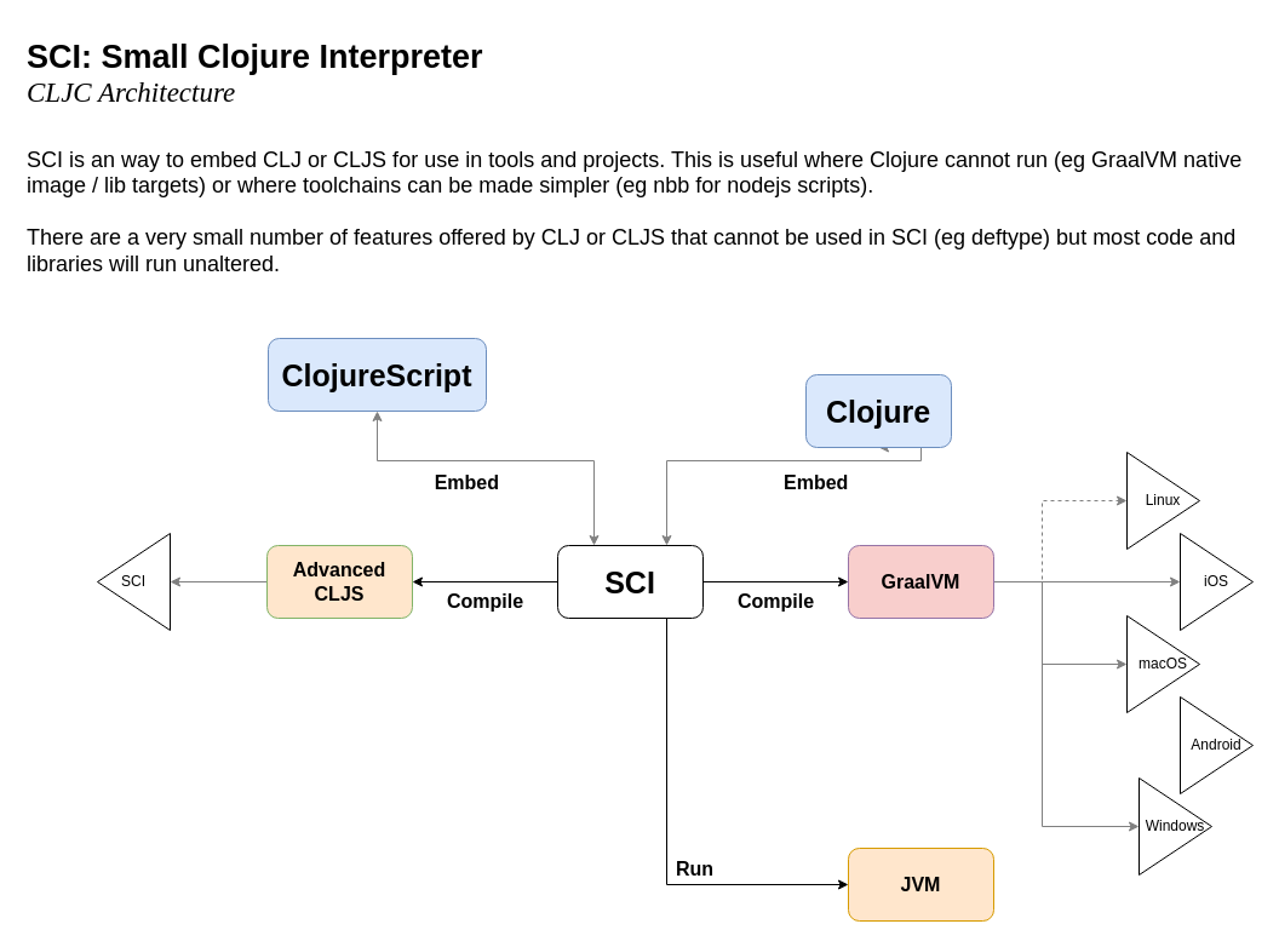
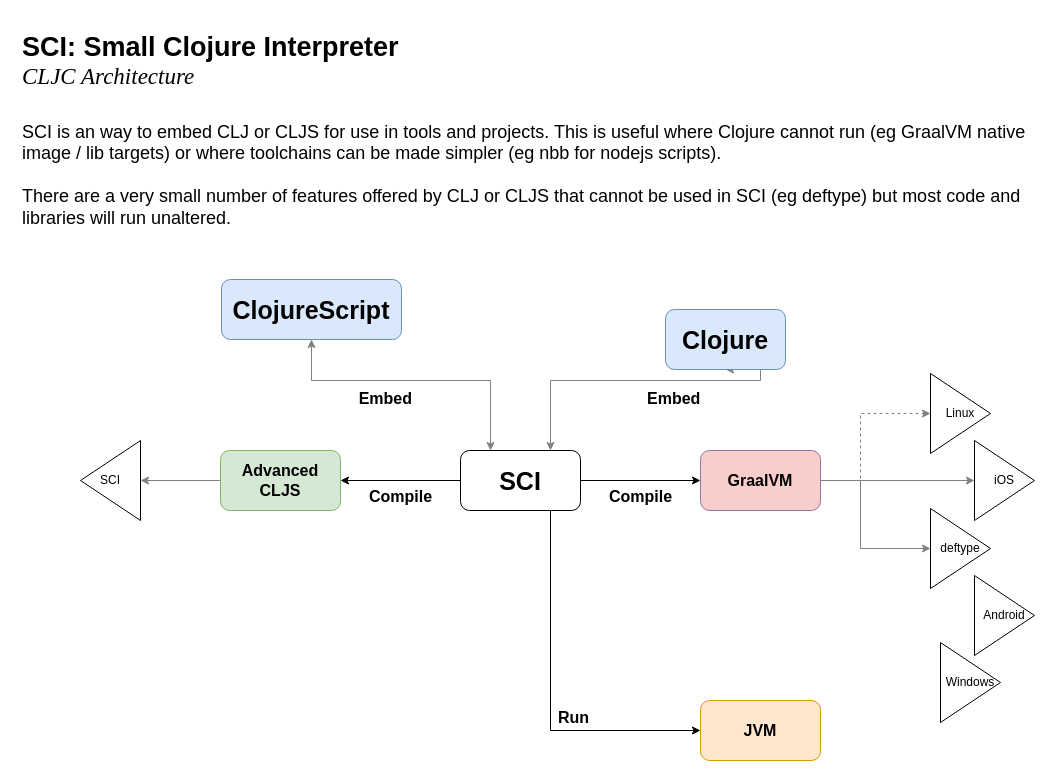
  <mxCell id="0" />
  <mxCell id="1" parent="0" />
  <mxCell id="2" value="&lt;p class=&quot;f4 my-3&quot; style=&quot;font-size: 23px;&quot;&gt;&lt;b style=&quot;font-size: 27px;&quot;&gt;SCI: Small Clojure Interpreter&lt;/b&gt;&lt;br style=&quot;font-size: 27px;&quot;&gt;      &lt;font style=&quot;font-size: 23px;&quot; face=&quot;Georgia&quot;&gt;&lt;i&gt;CLJC Architecture&lt;/i&gt;&lt;/font&gt;&lt;br style=&quot;font-size: 27px;&quot;&gt;    &lt;/p&gt;" style="text;html=1;strokeColor=none;fillColor=none;align=left;verticalAlign=middle;whiteSpace=wrap;rounded=0;fontSize=27;" parent="1" vertex="1"><mxGeometry x="20" y="20" width="460" height="80" as="geometry" /></mxCell>
  <mxCell id="3" value="JVM" style="rounded=1;whiteSpace=wrap;html=1;fillColor=#ffe6cc;strokeColor=#d79b00;fontSize=16;fontStyle=1" parent="1" vertex="1"><mxGeometry x="700" y="700" width="120" height="60" as="geometry" /></mxCell>
  <mxCell id="4" value="Compile" style="edgeStyle=orthogonalEdgeStyle;rounded=0;orthogonalLoop=1;jettySize=auto;html=1;entryX=1;entryY=0.5;entryDx=0;entryDy=0;exitX=0;exitY=0.5;exitDx=0;exitDy=0;verticalAlign=top;fontStyle=1;fontSize=16;" parent="1" source="7" target="14" edge="1"><mxGeometry relative="1" as="geometry" /></mxCell>
  <mxCell id="5" value="Compile" style="edgeStyle=orthogonalEdgeStyle;rounded=0;orthogonalLoop=1;jettySize=auto;html=1;verticalAlign=top;fontStyle=1;fontSize=16;" parent="1" source="7" target="12" edge="1"><mxGeometry relative="1" as="geometry" /></mxCell>
  <mxCell id="6" value="Run" style="edgeStyle=orthogonalEdgeStyle;rounded=0;orthogonalLoop=1;jettySize=auto;html=1;verticalAlign=top;align=left;fontSize=16;fontStyle=1;spacing=8;entryX=0;entryY=0.5;entryDx=0;entryDy=0;" parent="1" target="3" edge="1"><mxGeometry relative="1" as="geometry"><mxPoint x="550" y="510" as="sourcePoint" /><Array as="points"><mxPoint x="550" y="730" /></Array></mxGeometry></mxCell>
  <mxCell id="7" value="SCI" style="rounded=1;whiteSpace=wrap;html=1;fontSize=25;fontStyle=1" parent="1" vertex="1"><mxGeometry x="460" y="450" width="120" height="60" as="geometry" /></mxCell>
  <mxCell id="8" style="edgeStyle=orthogonalEdgeStyle;rounded=0;orthogonalLoop=1;jettySize=auto;html=1;fontFamily=Helvetica;fontSize=12;fontColor=#000000;startArrow=none;startFill=0;strokeColor=#808080;entryX=0;entryY=0.5;entryDx=0;entryDy=0;dashed=1;" parent="1" source="12" target="19" edge="1"><mxGeometry relative="1" as="geometry"><mxPoint x="880" y="450" as="targetPoint" /><Array as="points"><mxPoint x="860" y="480" /><mxPoint x="860" y="413" /></Array></mxGeometry></mxCell>
  <mxCell id="9" style="edgeStyle=orthogonalEdgeStyle;rounded=0;orthogonalLoop=1;jettySize=auto;html=1;entryX=0;entryY=0.5;entryDx=0;entryDy=0;fontFamily=Helvetica;fontSize=12;fontColor=#000000;startArrow=none;startFill=0;strokeColor=#808080;" parent="1" source="12" target="20" edge="1"><mxGeometry relative="1" as="geometry" /></mxCell>
  <mxCell id="10" style="edgeStyle=orthogonalEdgeStyle;rounded=0;orthogonalLoop=1;jettySize=auto;html=1;fontFamily=Helvetica;fontSize=12;fontColor=#000000;startArrow=none;startFill=0;strokeColor=#808080;entryX=0;entryY=0.5;entryDx=0;entryDy=0;" parent="1" source="12" target="21" edge="1"><mxGeometry relative="1" as="geometry"><mxPoint x="930" y="539" as="targetPoint" /><Array as="points"><mxPoint x="860" y="480" /><mxPoint x="860" y="548" /></Array></mxGeometry></mxCell>
- <mxCell id="11" style="edgeStyle=orthogonalEdgeStyle;rounded=0;orthogonalLoop=1;jettySize=auto;html=1;entryX=0;entryY=0.5;entryDx=0;entryDy=0;fontFamily=Helvetica;fontSize=12;fontColor=#000000;startArrow=none;startFill=0;strokeColor=#808080;" parent="1" source="12" target="22" edge="1"><mxGeometry relative="1" as="geometry"><Array as="points"><mxPoint x="860" y="480" /><mxPoint x="860" y="682" /></Array></mxGeometry></mxCell>
  <mxCell id="12" value="GraalVM" style="rounded=1;whiteSpace=wrap;html=1;fontSize=16;fillColor=#f8cecc;strokeColor=#9673a6;fontStyle=1;" parent="1" vertex="1"><mxGeometry x="700" y="450" width="120" height="60" as="geometry" /></mxCell>
  <mxCell id="13" style="edgeStyle=orthogonalEdgeStyle;rounded=0;orthogonalLoop=1;jettySize=auto;html=1;fontFamily=Helvetica;fontSize=18;fontColor=#000000;startArrow=none;startFill=0;strokeColor=#808080;" parent="1" source="14" target="24" edge="1"><mxGeometry relative="1" as="geometry" /></mxCell>
- <mxCell id="14" value="&lt;div style=&quot;font-size: 16px;&quot;&gt;Advanced &lt;br style=&quot;font-size: 16px;&quot;&gt;&lt;/div&gt;&lt;div style=&quot;font-size: 16px;&quot;&gt;CLJS&lt;/div&gt;" style="rounded=1;whiteSpace=wrap;html=1;fontSize=16;fillColor=#ffe6cc;strokeColor=#82b366;fontStyle=1;" parent="1" vertex="1"><mxGeometry x="220" y="450" width="120" height="60" as="geometry" /></mxCell>
+ <mxCell id="14" value="&lt;div style=&quot;font-size: 16px;&quot;&gt;Advanced &lt;br style=&quot;font-size: 16px;&quot;&gt;&lt;/div&gt;&lt;div style=&quot;font-size: 16px;&quot;&gt;CLJS&lt;/div&gt;" style="rounded=1;whiteSpace=wrap;html=1;fontSize=16;fillColor=#d5e8d4;strokeColor=#82b366;fontStyle=1" parent="1" vertex="1"><mxGeometry x="220" y="450" width="120" height="60" as="geometry" /></mxCell>
  <mxCell id="15" value="Embed" style="edgeStyle=orthogonalEdgeStyle;rounded=0;orthogonalLoop=1;jettySize=auto;html=1;entryX=0.75;entryY=0;entryDx=0;entryDy=0;fontFamily=Helvetica;fontSize=16;fontColor=#000000;strokeColor=#808080;startArrow=classic;startFill=1;align=left;fontStyle=1;spacing=4;exitX=0.5;exitY=1;exitDx=0;exitDy=0;verticalAlign=top;" parent="1" source="16" target="7" edge="1"><mxGeometry relative="1" as="geometry"><Array as="points"><mxPoint x="760" y="380" /><mxPoint x="550" y="380" /></Array></mxGeometry></mxCell>
  <mxCell id="16" value="Clojure" style="rounded=1;whiteSpace=wrap;html=1;fontSize=25;fontStyle=1;fillColor=#dae8fc;strokeColor=#6c8ebf;" parent="1" vertex="1"><mxGeometry x="665" y="309" width="120" height="60" as="geometry" /></mxCell>
  <mxCell id="17" value="&lt;div&gt;ClojureScript&lt;/div&gt;" style="rounded=1;whiteSpace=wrap;html=1;fontSize=25;fontStyle=1;fillColor=#dae8fc;strokeColor=#6c8ebf;" parent="1" vertex="1"><mxGeometry x="221" y="279" width="180" height="60" as="geometry" /></mxCell>
  <mxCell id="18" value="Embed" style="edgeStyle=orthogonalEdgeStyle;rounded=0;orthogonalLoop=1;jettySize=auto;html=1;fontFamily=Helvetica;fontSize=16;fontColor=#000000;strokeColor=#808080;startArrow=classic;startFill=1;align=right;fontStyle=1;spacing=4;exitX=0.25;exitY=0;exitDx=0;exitDy=0;verticalAlign=top;" parent="1" source="7" target="17" edge="1"><mxGeometry relative="1" as="geometry"><mxPoint x="540" y="439" as="sourcePoint" /><mxPoint x="530" y="460" as="targetPoint" /><Array as="points"><mxPoint x="490" y="380" /><mxPoint x="311" y="380" /></Array></mxGeometry></mxCell>
  <mxCell id="19" value="Linux" style="triangle;whiteSpace=wrap;html=1;fontFamily=Helvetica;fontSize=12;fontColor=#000000;" parent="1" vertex="1"><mxGeometry x="930" y="373" width="60" height="80" as="geometry" /></mxCell>
  <mxCell id="20" value="iOS" style="triangle;whiteSpace=wrap;html=1;fontFamily=Helvetica;fontSize=12;fontColor=#000000;" parent="1" vertex="1"><mxGeometry x="974" y="440" width="60" height="80" as="geometry" /></mxCell>
- <mxCell id="21" value="macOS" style="triangle;whiteSpace=wrap;html=1;fontFamily=Helvetica;fontSize=12;fontColor=#000000;" parent="1" vertex="1"><mxGeometry x="930" y="508" width="60" height="80" as="geometry" /></mxCell>
+ <mxCell id="21" value="deftype" style="triangle;whiteSpace=wrap;html=1;fontFamily=Helvetica;fontSize=12;fontColor=#000000;" parent="1" vertex="1"><mxGeometry x="930" y="508" width="60" height="80" as="geometry" /></mxCell>
  <mxCell id="22" value="Windows" style="triangle;whiteSpace=wrap;html=1;fontFamily=Helvetica;fontSize=12;fontColor=#000000;" parent="1" vertex="1"><mxGeometry x="940" y="642" width="60" height="80" as="geometry" /></mxCell>
  <mxCell id="23" value="&lt;div&gt;SCI is an way to embed CLJ or CLJS for use in tools and projects. This is useful where Clojure cannot run (eg GraalVM native image / lib targets) or where toolchains can be made simpler (eg nbb for nodejs scripts).&lt;/div&gt;&lt;div&gt;&lt;br&gt;&lt;/div&gt;&lt;div&gt;There are a very small number of features offered by CLJ or CLJS that cannot be used in SCI (eg deftype) but most code and libraries will run unaltered.&lt;br&gt;&lt;/div&gt;" style="text;html=1;strokeColor=none;fillColor=none;align=left;verticalAlign=middle;whiteSpace=wrap;rounded=0;fontSize=18;" parent="1" vertex="1"><mxGeometry x="20" y="110" width="1010" height="130" as="geometry" /></mxCell>
  <mxCell id="24" value="SCI" style="triangle;whiteSpace=wrap;html=1;fontFamily=Helvetica;fontSize=12;fontColor=#000000;direction=west;" parent="1" vertex="1"><mxGeometry x="80" y="440" width="60" height="80" as="geometry" /></mxCell>
  <mxCell id="25" value="Android" style="triangle;whiteSpace=wrap;html=1;fontFamily=Helvetica;fontSize=12;fontColor=#000000;" parent="1" vertex="1"><mxGeometry x="974" y="575" width="60" height="80" as="geometry" /></mxCell>
